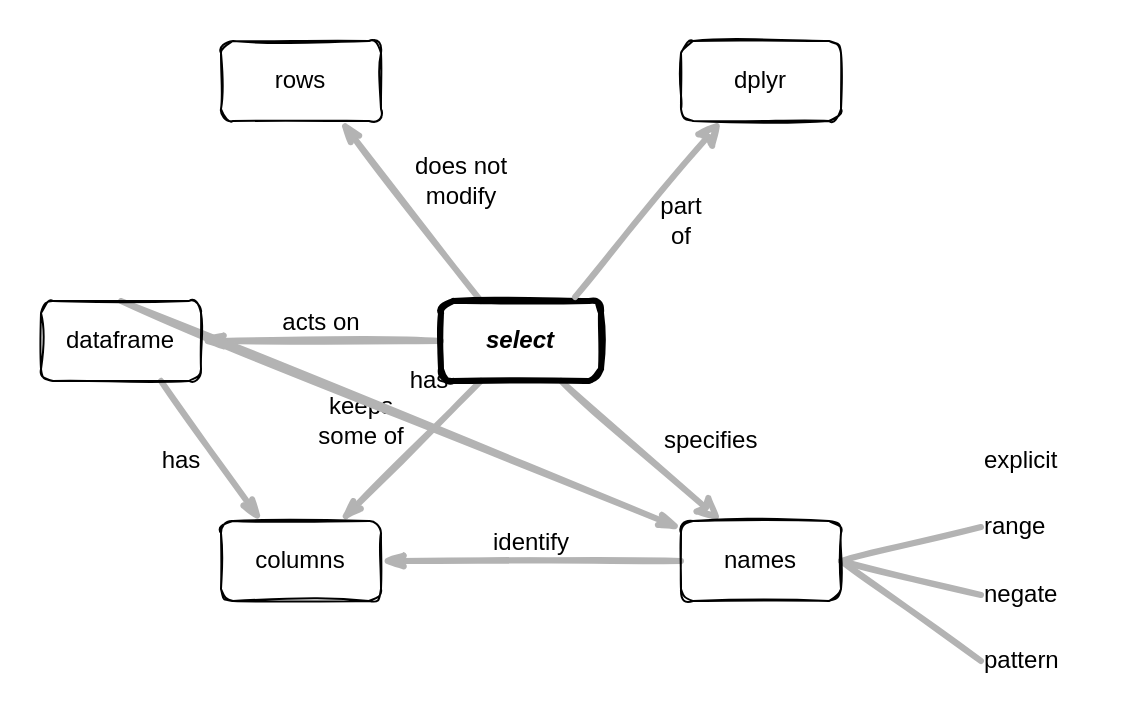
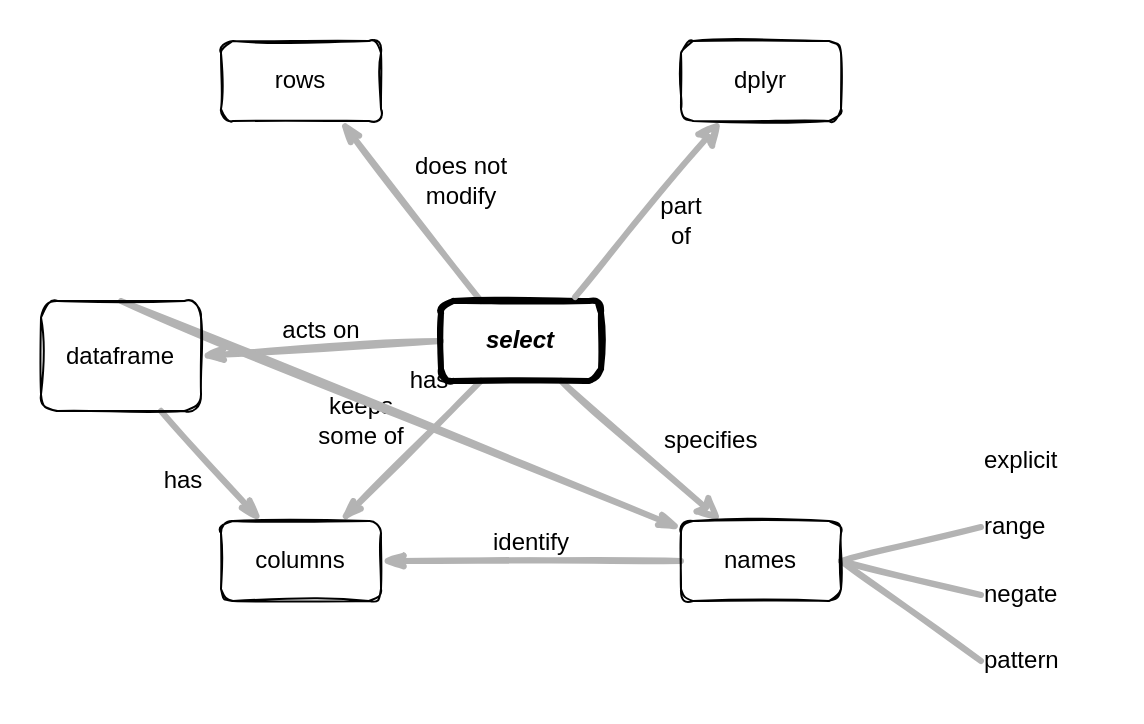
  <mxCell id="0" />
  <mxCell id="1" parent="0" />
  <mxCell id="2" value="acts on" style="edgeStyle=none;rounded=1;html=1;labelBackgroundColor=none;startArrow=none;startFill=0;startSize=5;endArrow=classicThin;endFill=1;endSize=5;jettySize=auto;orthogonalLoop=1;strokeColor=#B3B3B3;strokeWidth=3;fontFamily=Helvetica;fontSize=12;exitX=0;exitY=0.5;exitDx=0;exitDy=0;entryX=1;entryY=0.5;entryDx=0;entryDy=0;verticalAlign=bottom;sketch=1;" parent="1" source="13" target="8" edge="1"><mxGeometry relative="1" as="geometry"><mxPoint x="470" y="70" as="targetPoint" /></mxGeometry></mxCell>
  <mxCell id="3" value="has" style="edgeStyle=none;rounded=1;html=1;labelBackgroundColor=none;startArrow=none;startFill=0;startSize=5;endArrow=classicThin;endFill=1;endSize=5;jettySize=auto;orthogonalLoop=1;strokeColor=#B3B3B3;strokeWidth=3;fontFamily=Helvetica;fontSize=12;exitX=0.75;exitY=1;exitDx=0;exitDy=0;entryX=0.25;entryY=0;entryDx=0;entryDy=0;verticalAlign=middle;sketch=1;" parent="1" source="8" target="10" edge="1"><mxGeometry x="-0.108" y="-15" relative="1" as="geometry"><mxPoint as="offset" /></mxGeometry></mxCell>
  <mxCell id="4" value="keeps&lt;br style=&quot;font-size: 12px;&quot;&gt;some of" style="edgeStyle=none;rounded=1;html=1;labelBackgroundColor=none;startArrow=none;startFill=0;startSize=5;endArrow=classicThin;endFill=1;endSize=5;jettySize=auto;orthogonalLoop=1;strokeColor=#B3B3B3;strokeWidth=3;fontFamily=Helvetica;fontSize=12;exitX=0.25;exitY=1;exitDx=0;exitDy=0;entryX=0.75;entryY=0;entryDx=0;entryDy=0;verticalAlign=middle;sketch=1;" parent="1" source="13" target="10" edge="1"><mxGeometry x="0.143" y="-28" relative="1" as="geometry"><mxPoint y="-1" as="offset" /></mxGeometry></mxCell>
  <mxCell id="5" value="identify" style="edgeStyle=none;rounded=1;html=1;labelBackgroundColor=none;startArrow=none;startFill=0;startSize=5;endArrow=classicThin;endFill=1;endSize=5;jettySize=auto;orthogonalLoop=1;strokeColor=#B3B3B3;strokeWidth=3;fontFamily=Helvetica;fontSize=12;exitX=0;exitY=0.5;exitDx=0;exitDy=0;entryX=1;entryY=0.5;entryDx=0;entryDy=0;verticalAlign=bottom;sketch=1;" parent="1" source="23" target="10" edge="1"><mxGeometry relative="1" as="geometry"><mxPoint x="220" y="280" as="targetPoint" /></mxGeometry></mxCell>
  <mxCell id="6" value="has" style="edgeStyle=none;rounded=1;html=1;labelBackgroundColor=none;startArrow=none;startFill=0;startSize=5;endArrow=classicThin;endFill=1;endSize=5;jettySize=auto;orthogonalLoop=1;strokeColor=#B3B3B3;strokeWidth=3;fontFamily=Helvetica;fontSize=12;exitX=0.5;exitY=0;exitDx=0;exitDy=0;verticalAlign=middle;sketch=1;" parent="1" source="8" target="23" edge="1"><mxGeometry x="0.046" y="21" relative="1" as="geometry"><mxPoint x="275.498" y="32.653" as="sourcePoint" /><mxPoint x="192.111" y="96.137" as="targetPoint" /><mxPoint as="offset" /></mxGeometry></mxCell>
  <mxCell id="7" value="does not&lt;br style=&quot;font-size: 12px;&quot;&gt;modify" style="edgeStyle=none;rounded=1;html=1;labelBackgroundColor=none;startArrow=none;startFill=0;startSize=5;endArrow=classicThin;endFill=1;endSize=5;jettySize=auto;orthogonalLoop=1;strokeColor=#B3B3B3;strokeWidth=3;fontFamily=Helvetica;fontSize=12;exitX=0.25;exitY=0;exitDx=0;exitDy=0;entryX=0.75;entryY=1;entryDx=0;entryDy=0;verticalAlign=middle;sketch=1;" parent="1" source="13" target="11" edge="1"><mxGeometry x="-0.061" y="-29" relative="1" as="geometry"><mxPoint x="377.5" y="115" as="sourcePoint" /><mxPoint x="205" y="115" as="targetPoint" /><mxPoint as="offset" /></mxGeometry></mxCell>
- <mxCell id="8" value="dataframe" style="rounded=1;whiteSpace=wrap;html=1;fontSize=12;fontFamily=Helvetica;fillColor=none;sketch=1;labelBackgroundColor=none;" parent="1" vertex="1"><mxGeometry x="20" y="150" width="80" height="40" as="geometry" /></mxCell>
+ <mxCell id="8" value="dataframe" style="rounded=1;whiteSpace=wrap;html=1;fontSize=12;fontFamily=Helvetica;fillColor=none;sketch=1;labelBackgroundColor=none;" parent="1" vertex="1"><mxGeometry x="20" y="150" width="80" height="55" as="geometry" /></mxCell>
  <mxCell id="9" style="edgeStyle=orthogonalEdgeStyle;rounded=0;orthogonalLoop=1;jettySize=auto;html=1;exitX=0.5;exitY=1;exitDx=0;exitDy=0;strokeWidth=3;fontSize=12;fontFamily=Helvetica;sketch=1;labelBackgroundColor=none;" parent="1" source="8" target="8" edge="1"><mxGeometry relative="1" as="geometry" /></mxCell>
  <mxCell id="10" value="columns" style="rounded=1;whiteSpace=wrap;html=1;fontSize=12;fontFamily=Helvetica;fillColor=none;sketch=1;labelBackgroundColor=none;" parent="1" vertex="1"><mxGeometry x="110" y="260" width="80" height="40" as="geometry" /></mxCell>
  <mxCell id="11" value="rows" style="rounded=1;whiteSpace=wrap;html=1;fontSize=12;fontFamily=Helvetica;fillColor=none;sketch=1;labelBackgroundColor=none;" parent="1" vertex="1"><mxGeometry x="110" y="20" width="80" height="40" as="geometry" /></mxCell>
  <mxCell id="12" value="specifies" style="endArrow=classic;html=1;strokeWidth=3;entryX=0.25;entryY=0;entryDx=0;entryDy=0;strokeColor=#B3B3B3;exitX=0.75;exitY=1;exitDx=0;exitDy=0;verticalAlign=middle;fontSize=12;labelBackgroundColor=none;fontFamily=Helvetica;align=left;sketch=1;" parent="1" source="13" target="23" edge="1"><mxGeometry x="0.08" y="10" width="50" height="50" relative="1" as="geometry"><mxPoint x="280" y="280" as="sourcePoint" /><mxPoint x="450" y="210" as="targetPoint" /><Array as="points" /><mxPoint x="1" as="offset" /></mxGeometry></mxCell>
  <mxCell id="13" value="&lt;b style=&quot;font-size: 12px;&quot;&gt;&lt;i style=&quot;font-size: 12px;&quot;&gt;select&lt;/i&gt;&lt;/b&gt;" style="rounded=1;whiteSpace=wrap;html=1;strokeWidth=3;fontSize=12;fontFamily=Helvetica;fillColor=none;sketch=1;labelBackgroundColor=none;" parent="1" vertex="1"><mxGeometry x="220" y="150" width="80" height="40" as="geometry" /></mxCell>
  <mxCell id="14" value="dplyr" style="rounded=1;whiteSpace=wrap;html=1;fontSize=12;fontFamily=Helvetica;fillColor=none;sketch=1;labelBackgroundColor=none;" parent="1" vertex="1"><mxGeometry x="340" y="20" width="80" height="40" as="geometry" /></mxCell>
  <mxCell id="15" value="part&lt;br style=&quot;font-size: 12px;&quot;&gt;of" style="endArrow=classic;html=1;strokeWidth=3;entryX=0.25;entryY=1;entryDx=0;entryDy=0;strokeColor=#B3B3B3;exitX=0.838;exitY=-0.05;exitDx=0;exitDy=0;verticalAlign=middle;fontSize=12;labelBackgroundColor=none;exitPerimeter=0;fontFamily=Helvetica;sketch=1;" parent="1" source="13" target="14" edge="1"><mxGeometry x="0.103" y="-17" width="50" height="50" relative="1" as="geometry"><mxPoint x="300" y="230" as="sourcePoint" /><mxPoint x="220" y="325" as="targetPoint" /><Array as="points" /><mxPoint as="offset" /></mxGeometry></mxCell>
  <mxCell id="16" value="explicit" style="text;html=1;strokeColor=none;fillColor=none;align=left;verticalAlign=middle;whiteSpace=wrap;rounded=0;fontSize=12;fontFamily=Helvetica;sketch=1;labelBackgroundColor=none;" parent="1" vertex="1"><mxGeometry x="490" y="220" width="60" height="20" as="geometry" /></mxCell>
  <mxCell id="17" value="range" style="text;html=1;strokeColor=none;fillColor=none;align=left;verticalAlign=middle;whiteSpace=wrap;rounded=0;fontSize=12;fontFamily=Helvetica;sketch=1;labelBackgroundColor=none;" parent="1" vertex="1"><mxGeometry x="490" y="253" width="60" height="20" as="geometry" /></mxCell>
  <mxCell id="18" value="negate" style="text;html=1;strokeColor=none;fillColor=none;align=left;verticalAlign=middle;whiteSpace=wrap;rounded=0;fontSize=12;fontFamily=Helvetica;sketch=1;labelBackgroundColor=none;" parent="1" vertex="1"><mxGeometry x="490" y="287" width="60" height="20" as="geometry" /></mxCell>
  <mxCell id="19" value="pattern" style="text;html=1;strokeColor=none;fillColor=none;align=left;verticalAlign=middle;whiteSpace=wrap;rounded=0;fontSize=12;fontFamily=Helvetica;sketch=1;labelBackgroundColor=none;" parent="1" vertex="1"><mxGeometry x="490" y="320" width="60" height="20" as="geometry" /></mxCell>
  <mxCell id="20" value="" style="endArrow=none;html=1;labelBackgroundColor=none;strokeColor=#B3B3B3;strokeWidth=3;fontSize=12;entryX=0;entryY=0.5;entryDx=0;entryDy=0;exitX=1;exitY=0.5;exitDx=0;exitDy=0;fontFamily=Helvetica;sketch=1;" parent="1" source="23" target="17" edge="1"><mxGeometry width="50" height="50" relative="1" as="geometry"><mxPoint x="580" y="360" as="sourcePoint" /><mxPoint x="590" y="430" as="targetPoint" /><Array as="points" /></mxGeometry></mxCell>
  <mxCell id="21" value="" style="endArrow=none;html=1;labelBackgroundColor=none;strokeColor=#B3B3B3;strokeWidth=3;fontSize=12;entryX=0;entryY=0.5;entryDx=0;entryDy=0;fontFamily=Helvetica;sketch=1;" parent="1" target="18" edge="1"><mxGeometry width="50" height="50" relative="1" as="geometry"><mxPoint x="420" y="280" as="sourcePoint" /><mxPoint x="560" y="310" as="targetPoint" /><Array as="points" /></mxGeometry></mxCell>
  <mxCell id="22" value="" style="endArrow=none;html=1;labelBackgroundColor=none;strokeColor=#B3B3B3;strokeWidth=3;fontSize=12;entryX=0;entryY=0.5;entryDx=0;entryDy=0;exitX=1;exitY=0.5;exitDx=0;exitDy=0;fontFamily=Helvetica;sketch=1;" parent="1" source="23" target="19" edge="1"><mxGeometry width="50" height="50" relative="1" as="geometry"><mxPoint x="580" y="360" as="sourcePoint" /><mxPoint x="610" y="450" as="targetPoint" /><Array as="points" /></mxGeometry></mxCell>
  <mxCell id="23" value="names" style="rounded=1;whiteSpace=wrap;html=1;fontSize=12;fontFamily=Helvetica;fillColor=none;sketch=1;labelBackgroundColor=none;" parent="1" vertex="1"><mxGeometry x="340" y="260" width="80" height="40" as="geometry" /></mxCell>
